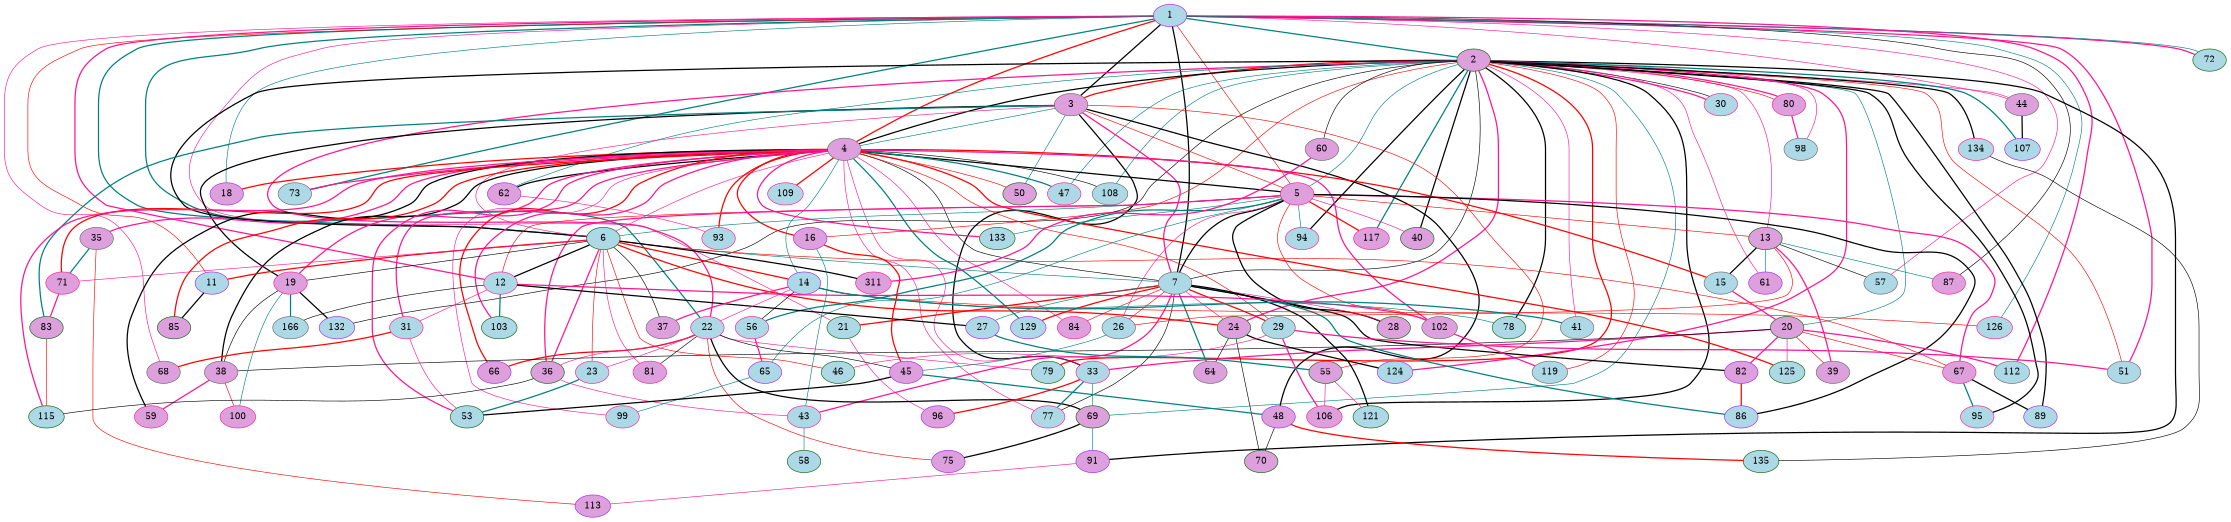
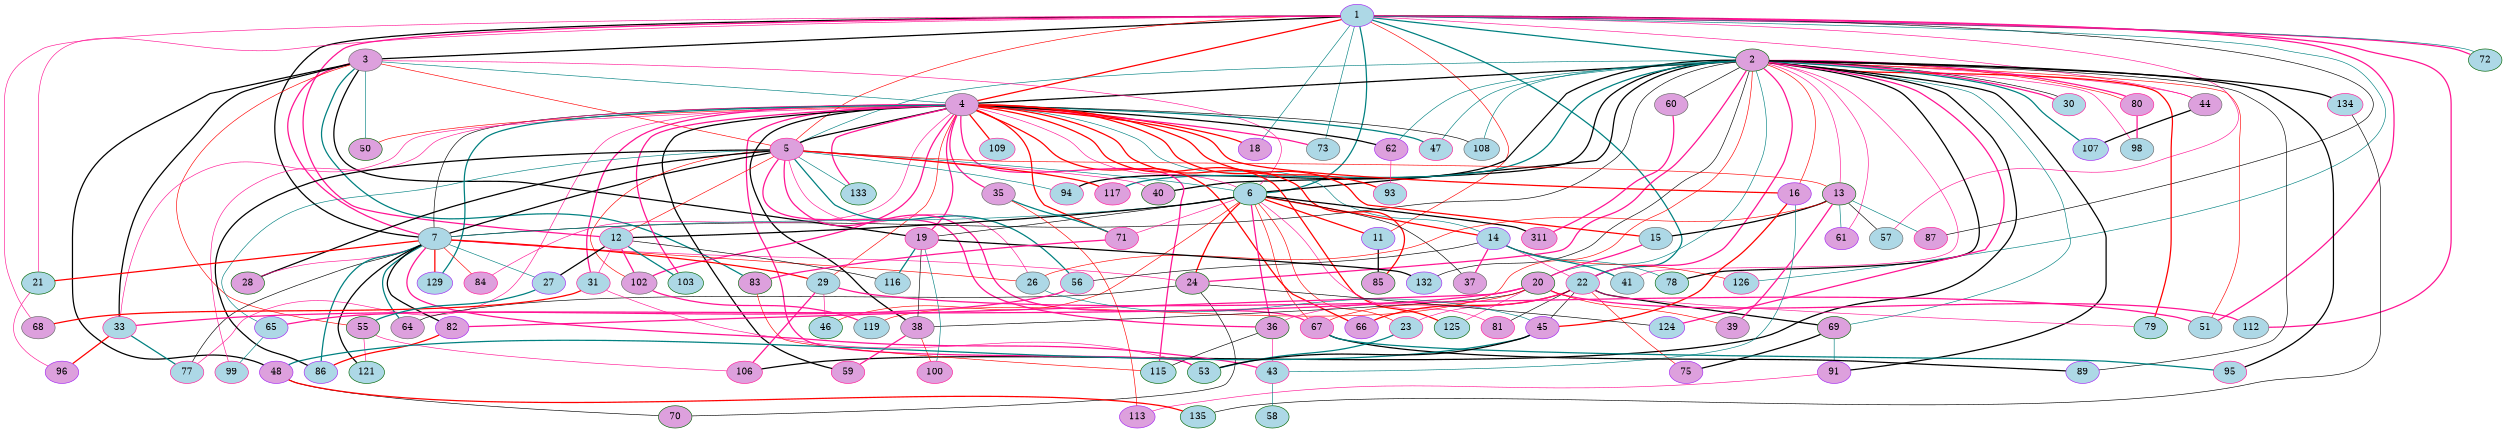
  graph {
    node [color=deeppink fillcolor=lightblue style=filled]
    edge [color=deeppink style=bold]
    1 [color=purple super="+54"]
    2 [color=darkgreen fillcolor=plum super="+8"]
    3 [color=gray40 fillcolor=plum]
    4 [color=gray40 fillcolor=plum super="+10"]
    5 [fillcolor=plum super="+9"]
    6 [color=darkgreen super="+136"]
    7 [color=gray40 super="+17"]
    11 [color=purple]
    12 [super="+42"]
    18 [color=purple fillcolor=plum]
    21 [color=darkgreen]
    22
    44 [color=gray40 fillcolor=plum]
    51 [color=gray40 super="+97"]
    57 [color=gray40]
    68 [color=gray40 fillcolor=plum]
    72 [color=darkgreen]
    73 [color=gray40]
    87 [fillcolor=plum]
    112 [color=gray40]
    126
    13 [color=darkgreen fillcolor=plum super="+105"]
    16 [color=purple fillcolor=plum]
    20 [color=darkgreen fillcolor=plum super="+74"]
    24 [color=darkgreen fillcolor=plum super="+34"]
    30
    40 [color=darkgreen fillcolor=plum]
    41 [color=gray40]
    47
    60 [color=gray40 fillcolor=plum]
    61 [color=purple fillcolor=plum]
    62 [color=purple fillcolor=plum]
    69 [color=darkgreen fillcolor=plum super="+76"]
    78 [color=darkgreen]
    79 [color=darkgreen]
    80 [fillcolor=plum]
    89 [color=purple]
    91 [color=purple fillcolor=plum]
    94
    95
    98 [color=gray40]
    106 [fillcolor=plum]
    107 [color=purple]
    108 [color=gray40]
    117 [fillcolor=plum]
    119 [color=gray40]
    124 [color=purple]
    n48 [label=134]
    132 [color=purple]
    19 [fillcolor=plum super="+90"]
    33 [super="+92"]
    48 [color=purple fillcolor=plum]
    50 [color=darkgreen fillcolor=plum]
    55 [color=darkgreen fillcolor=plum super="+118"]
    83 [color=darkgreen fillcolor=plum]
    14 [color=purple super="+25"]
    15 [color=gray40 super="+32"]
    29 [color=gray40 super="+110"]
    31 [super="+101"]
    35 [color=gray40 fillcolor=plum]
    38 [color=gray40 fillcolor=plum super="+130"]
    53 [color=darkgreen super="+127"]
    59 [fillcolor=plum]
    66 [color=purple fillcolor=plum]
    71 [fillcolor=plum super="+123"]
    77 [super="+104"]
    84 [fillcolor=plum]
    85 [color=darkgreen fillcolor=plum]
    93
    99
    102 [color=gray40 fillcolor=plum super="+114"]
    103 [color=darkgreen]
    109
    115 [color=darkgreen super="+128"]
    125 [color=darkgreen]
    129 [color=purple]
    133 [color=darkgreen]
    26 [color=gray40 super="+49"]
    28 [color=darkgreen fillcolor=plum super="+134"]
    36 [color=darkgreen fillcolor=plum super="+88"]
    56
    65 [color=purple]
    67 [fillcolor=plum]
    86 [color=purple super="+122"]
    23
    37 [color=gray40 fillcolor=plum super="+63"]
    46 [color=darkgreen]
    81 [fillcolor=plum]
    n89 [fillcolor=plum label=311]
    27 [color=purple]
    43 [super="+120"]
    64 [color=gray40 fillcolor=plum]
    82 [color=purple fillcolor=plum]
    121 [color=darkgreen]
-   116 [color=gray40 label=166]
+   116 [color=gray40]
    96 [color=purple fillcolor=plum]
    45 [color=purple fillcolor=plum super="+52"]
    75 [color=purple fillcolor=plum]
    39 [color=gray40 fillcolor=plum]
    70 [color=darkgreen fillcolor=plum]
    58 [color=darkgreen]
    113 [color=purple fillcolor=plum]
    135 [color=darkgreen]
    100 [fillcolor=plum]
    1 -- 2 [color=teal weight=2]
    1 -- 3 [color=black]
    1 -- 4 [color=red weight=2]
    1 -- 5 [color=red style=solid weight=2]
    1 -- 6 [color=teal weight=2]
    1 -- 7 [color=black]
    1 -- 11 [color=red style=solid]
    1 -- 12
    1 -- 18 [color=teal style=solid]
    1 -- 21 [style=solid]
    1 -- 22 [color=teal]
    1 -- 44 [style=solid]
    1 -- 51
    1 -- 57 [style=solid]
    1 -- 68 [style=solid]
    1 -- 72
    1 -- 72 [color=teal style=solid]
-   1 -- 73 [color=teal]
+   1 -- 73 [color=teal style=solid]
    1 -- 87 [color=black style=solid]
    1 -- 112
    1 -- 126 [color=teal style=solid]
-   2 -- 3 [color=red weight=2]
    2 -- 4 [color=black weight=4]
    2 -- 5 [color=teal style=solid weight=4]
    2 -- 6 [color=black weight=2]
    2 -- 7 [color=black style=solid weight=3]
    2 -- 22
    2 -- 44 [style=solid]
    2 -- 51 [color=red style=solid]
    2 -- 13 [style=solid weight=2]
    2 -- 16 [color=red style=solid]
    2 -- 20 [color=teal style=solid]
    2 -- 24
    2 -- 30
    2 -- 30 [color=black style=solid]
    2 -- 40 [color=black]
    2 -- 41 [style=solid]
    2 -- 47 [color=teal style=solid]
    2 -- 60 [color=black style=solid]
    2 -- 61 [style=solid]
    2 -- 62 [color=teal style=solid]
    2 -- 69 [color=teal style=solid]
    2 -- 78 [color=black]
    2 -- 79 [color=red]
    2 -- 80 [color=red style=solid]
    2 -- 80
-   2 -- 89 [color=black]
+   2 -- 89 [color=black style=solid]
    2 -- 91 [color=black]
    2 -- 94 [color=black]
    2 -- 95 [color=black]
    2 -- 98 [style=solid]
    2 -- 106 [color=black]
    2 -- 107 [color=teal]
    2 -- 108 [color=teal style=solid]
    2 -- 117 [color=teal]
    2 -- 119 [color=red style=solid]
    2 -- 124
    2 -- n48 [color=black]
    2 -- 132 [color=black style=solid]
    3 -- 4 [color=teal style=solid weight=2]
    3 -- 5 [color=red style=solid weight=2]
    3 -- 6 [style=solid]
    3 -- 7
    3 -- 19 [color=black]
    3 -- 33 [color=black]
    3 -- 48 [color=black]
    3 -- 50 [color=teal style=solid]
    3 -- 55 [color=red style=solid]
    3 -- 83 [color=teal]
    4 -- 5 [color=black weight=4]
    4 -- 6 [style=solid weight=3]
    4 -- 7 [color=black style=solid weight=2]
    4 -- 18 [color=red]
    4 -- 73
    4 -- 16 [color=red]
    4 -- 47 [color=teal]
    4 -- 62 [color=black]
    4 -- 108 [color=black style=solid]
    4 -- 19
    4 -- 33 [style=solid]
    4 -- 50 [color=red style=solid]
    4 -- 14 [color=teal style=solid]
    4 -- 15 [color=red weight=2]
    4 -- 29 [color=red style=solid]
    4 -- 31
    4 -- 35 [weight=2]
    4 -- 38 [color=black]
    4 -- 53
    4 -- 59 [color=black]
    4 -- 66 [color=red]
    4 -- 71 [color=red]
    4 -- 77 [style=solid]
    4 -- 84 [style=solid]
    4 -- 85 [color=red]
    4 -- 93 [color=red]
    4 -- 99 [style=solid]
    4 -- 102
    4 -- 103
    4 -- 109 [color=red weight=2]
    4 -- 115
    4 -- 125 [color=red]
    4 -- 129 [color=teal]
    4 -- 133
    5 -- 6 [color=teal style=solid weight=2]
    5 -- 7 [color=black weight=2]
    5 -- 12 [color=red style=solid]
    5 -- 13 [color=red style=solid]
    5 -- 40 [style=solid]
    5 -- 94 [color=teal style=solid]
    5 -- 117 [color=red]
    5 -- 102 [color=red style=solid]
    5 -- 133 [color=teal style=solid]
    5 -- 26 [style=solid]
    5 -- 28 [color=black]
    5 -- 36
    5 -- 56 [color=teal]
    5 -- 65 [color=teal style=solid]
    5 -- 67
    5 -- 86 [color=black]
    6 -- 7 [color=teal style=solid]
    6 -- 11 [color=red]
    6 -- 12 [color=black]
    6 -- 24 [color=red]
    6 -- 19 [color=black style=solid]
    6 -- 14 [color=red]
    6 -- 71 [style=solid]
    6 -- 36
    6 -- 67 [color=red style=solid]
    6 -- 23 [color=red style=solid]
    6 -- 37 [color=black style=solid weight=2]
    6 -- 46 [color=red style=solid]
    6 -- 81 [style=solid]
    6 -- n89 [color=black]
    7 -- 21 [color=red]
    7 -- 24 [style=solid]
    7 -- 29 [color=red weight=2]
    7 -- 77 [color=black style=solid]
    7 -- 84 [color=red style=solid]
    7 -- 129 [color=red]
    7 -- 26 [color=red style=solid]
    7 -- 28 [style=solid weight=2]
    7 -- 86 [color=teal]
    7 -- 27 [color=teal style=solid]
    7 -- 43
    7 -- 64 [color=teal]
    7 -- 82 [color=black]
    7 -- 121 [color=black]
    11 -- 85 [color=black]
    12 -- 31 [style=solid]
    12 -- 102
    12 -- 103 [color=teal]
    12 -- 27 [color=black]
    12 -- 116 [color=black style=solid]
    21 -- 96 [style=solid]
    22 -- 69 [color=black]
    22 -- 79 [style=solid]
    22 -- 66 [color=red]
    22 -- 36 [style=solid]
    22 -- 23 [style=solid]
    22 -- 81 [color=black style=solid]
    22 -- 45 [color=black style=solid]
    22 -- 75 [color=red style=solid]
    44 -- 107 [color=black]
    13 -- 57 [color=black style=solid]
    13 -- 87 [color=teal style=solid]
    13 -- 61 [color=teal style=solid]
    13 -- 15 [color=black]
    13 -- 26 [color=red style=solid]
    13 -- 39
    16 -- 43 [color=teal style=solid]
    16 -- 45 [color=red]
    20 -- 112
    20 -- 33
    20 -- 38 [color=black style=solid]
    20 -- 125 [style=solid]
    20 -- 67 [color=red style=solid]
    20 -- 82
    20 -- 39 [color=red style=solid]
-   24 -- 124 [color=black]
+   24 -- 124 [color=black style=solid]
    24 -- 64 [color=black style=solid]
    24 -- 70 [color=black style=solid]
    60 -- n89
    62 -- 93 [style=solid]
    69 -- 91 [color=teal style=solid]
    69 -- 75 [color=black]
    80 -- 98
    91 -- 113 [style=solid]
    n48 -- 135 [color=black style=solid]
    19 -- 132 [color=black]
    19 -- 38 [color=black style=solid]
    19 -- 116 [color=teal]
    19 -- 100 [color=teal style=solid]
-   33 -- 69 [color=teal style=solid]
    33 -- 77 [color=teal]
    33 -- 96 [color=red]
    48 -- 70 [color=black style=solid]
    48 -- 135 [color=red]
    55 -- 106 [style=solid]
    55 -- 121 [style=solid]
    83 -- 115 [color=red style=solid]
    14 -- 22 [style=solid]
    14 -- 126 [color=red style=solid]
    14 -- 41 [color=teal]
    14 -- 78 [color=teal style=solid]
    14 -- 56 [color=black style=solid]
    14 -- 37
    15 -- 20
    29 -- 51
    29 -- 106
    29 -- 46 [style=solid]
    31 -- 68 [color=red]
    31 -- 53 [style=solid]
    35 -- 71 [color=teal]
    35 -- 113 [color=red style=solid]
    38 -- 59
    38 -- 100 [color=red style=solid]
    71 -- 83
    102 -- 119
    26 -- 45 [color=teal style=solid]
    36 -- 115 [color=black style=solid]
    36 -- 43 [style=solid]
    56 -- 65
    65 -- 99 [color=teal style=solid]
    67 -- 89 [color=black]
    67 -- 95 [color=teal]
    23 -- 53 [color=teal]
    27 -- 55 [color=teal]
    43 -- 58 [color=teal style=solid]
    82 -- 86 [color=red]
    45 -- 48 [color=teal]
    45 -- 53 [color=black]
  }
